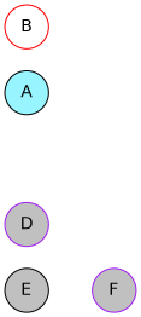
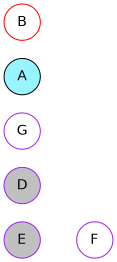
  graph {
    mindist=.1
    rankdir=LR
    node [color=purple fillcolor=gray fontname=Helvetica margin=0 shape=circle style=filled]
    edge [style=invis]
-   E [color=black]
-   F
+   E
+   F [fillcolor=white]
    D
+   G [fillcolor=white]
    A [color=black fillcolor=cadetblue1]
    B [color=red fillcolor=white]
    subgraph sub_1 {
      E
      F
    }
    E -- F
    F -- F
  }
